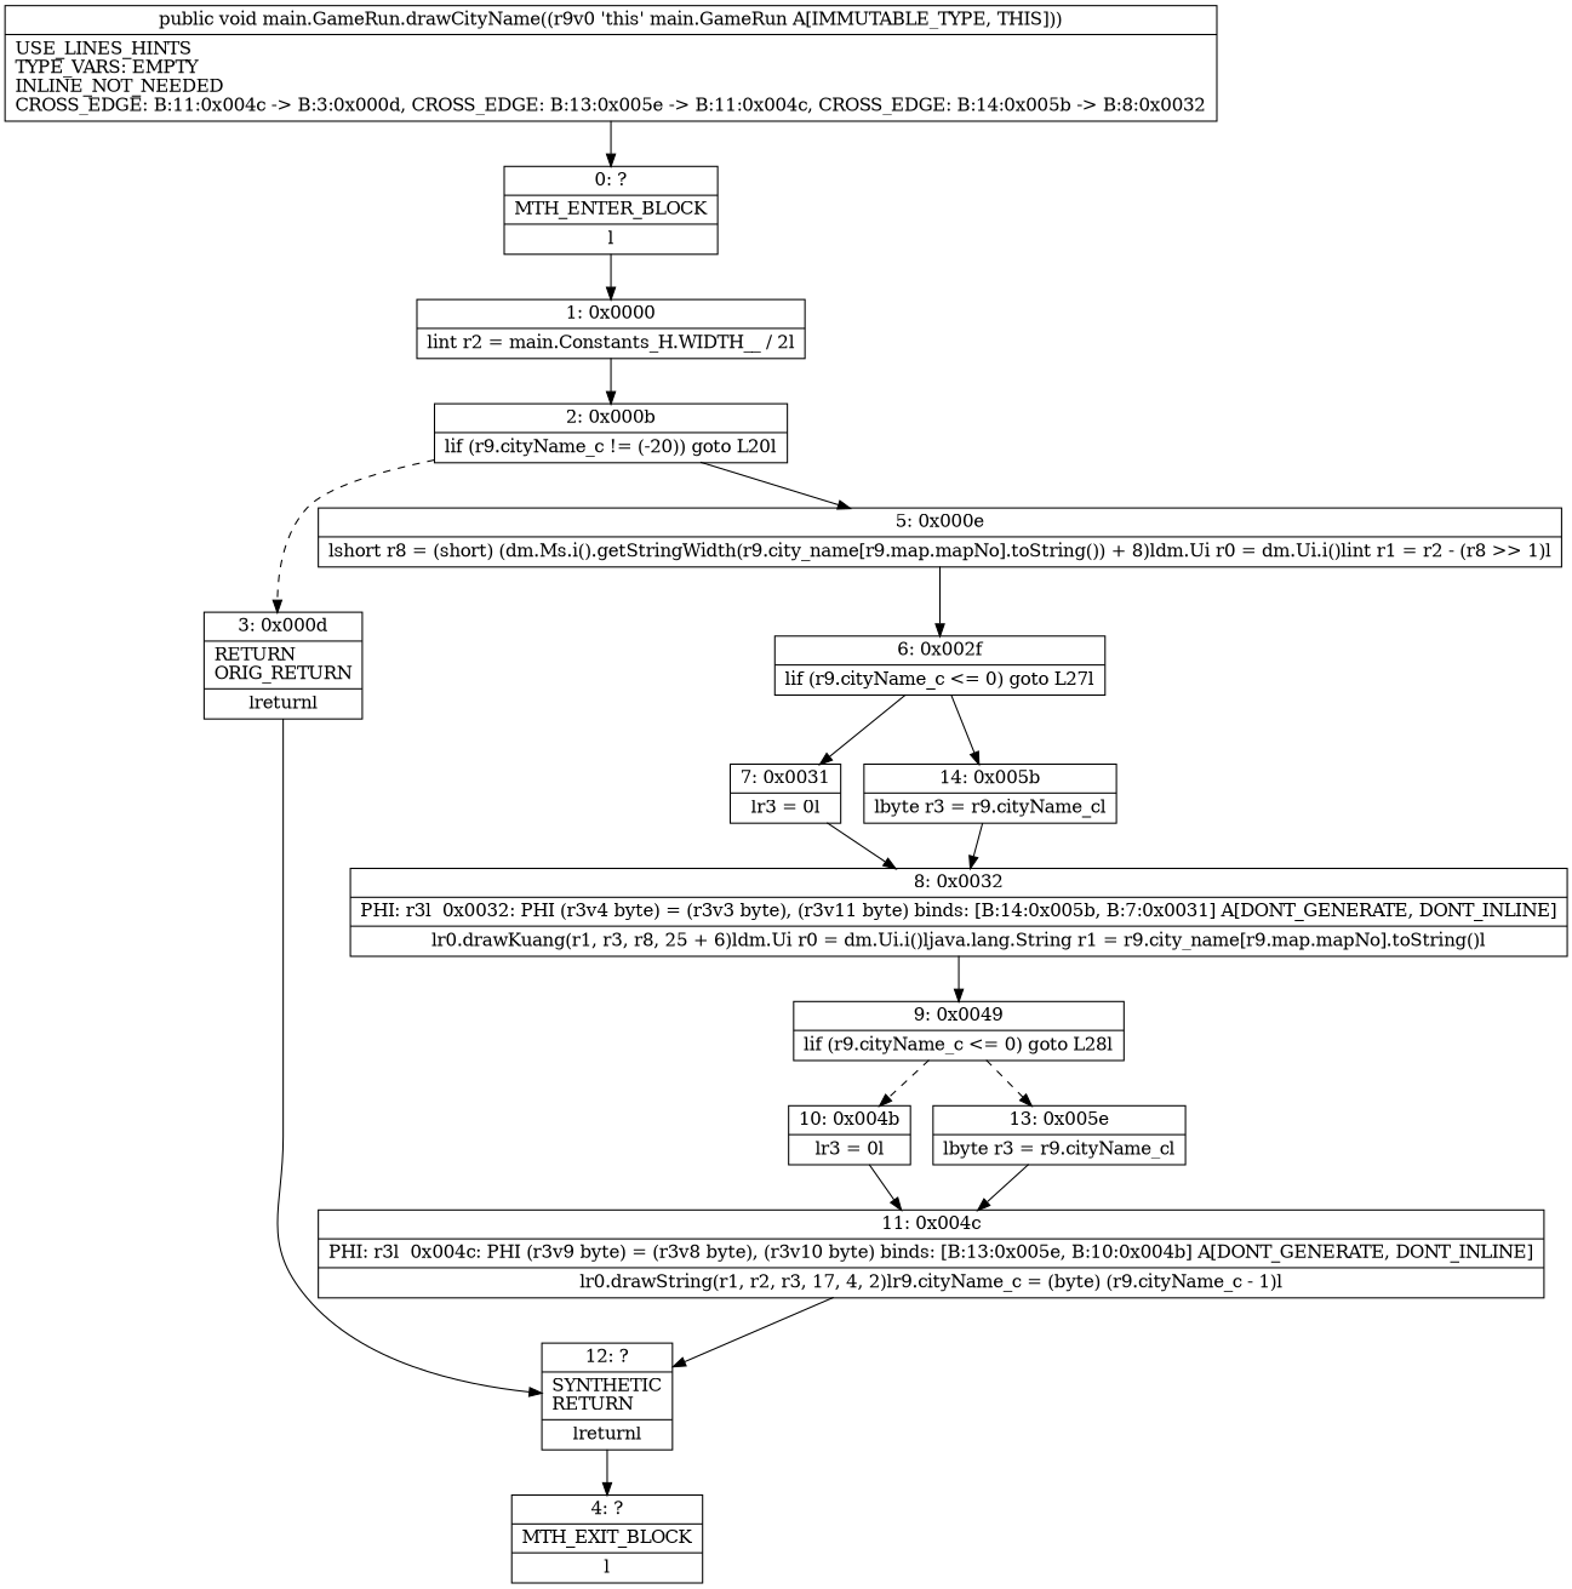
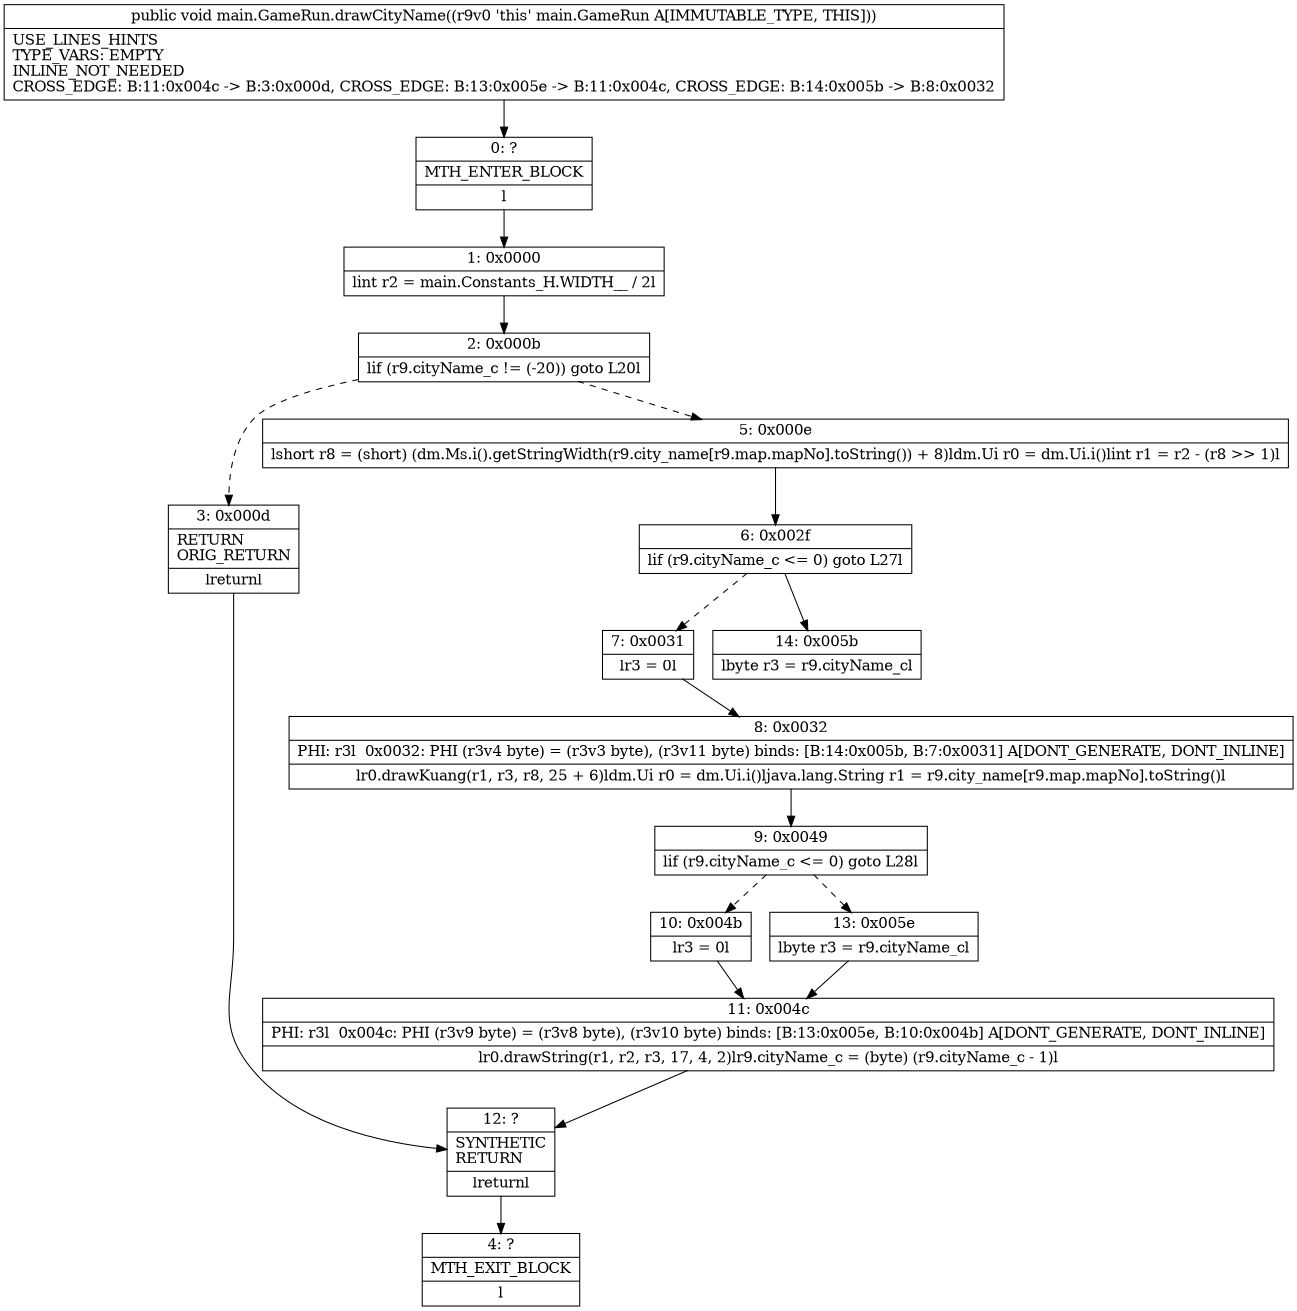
  digraph {
    node [shape=record]
    n1 [label="{0\:\ ?|MTH_ENTER_BLOCK\l|l}"]
    n2 [label="{1\:\ 0x0000|lint r2 = main.Constants_H.WIDTH__ \/ 2l}"]
    n3 [label="{2\:\ 0x000b|lif (r9.cityName_c != (\-20)) goto L20l}"]
    n4 [label="{3\:\ 0x000d|RETURN\lORIG_RETURN\l|lreturnl}"]
    n5 [label="{5\:\ 0x000e|lshort r8 = (short) (dm.Ms.i().getStringWidth(r9.city_name[r9.map.mapNo].toString()) + 8)ldm.Ui r0 = dm.Ui.i()lint r1 = r2 \- (r8 \>\> 1)l}"]
    n6 [label="{12\:\ ?|SYNTHETIC\lRETURN\l|lreturnl}"]
    n7 [label="{6\:\ 0x002f|lif (r9.cityName_c \<= 0) goto L27l}"]
    n8 [label="{4\:\ ?|MTH_EXIT_BLOCK\l|l}"]
    n9 [label="{7\:\ 0x0031|lr3 = 0l}"]
    n10 [label="{14\:\ 0x005b|lbyte r3 = r9.cityName_cl}"]
    n11 [label="{8\:\ 0x0032|PHI: r3l  0x0032: PHI (r3v4 byte) = (r3v3 byte), (r3v11 byte) binds: [B:14:0x005b, B:7:0x0031] A[DONT_GENERATE, DONT_INLINE]\l|lr0.drawKuang(r1, r3, r8, 25 + 6)ldm.Ui r0 = dm.Ui.i()ljava.lang.String r1 = r9.city_name[r9.map.mapNo].toString()l}"]
    n12 [label="{9\:\ 0x0049|lif (r9.cityName_c \<= 0) goto L28l}"]
    n13 [label="{10\:\ 0x004b|lr3 = 0l}"]
    n14 [label="{13\:\ 0x005e|lbyte r3 = r9.cityName_cl}"]
    n15 [label="{11\:\ 0x004c|PHI: r3l  0x004c: PHI (r3v9 byte) = (r3v8 byte), (r3v10 byte) binds: [B:13:0x005e, B:10:0x004b] A[DONT_GENERATE, DONT_INLINE]\l|lr0.drawString(r1, r2, r3, 17, 4, 2)lr9.cityName_c = (byte) (r9.cityName_c \- 1)l}"]
    n16 [label="{public void main.GameRun.drawCityName((r9v0 'this' main.GameRun A[IMMUTABLE_TYPE, THIS]))  | USE_LINES_HINTS\lTYPE_VARS: EMPTY\lINLINE_NOT_NEEDED\lCROSS_EDGE: B:11:0x004c \-\> B:3:0x000d, CROSS_EDGE: B:13:0x005e \-\> B:11:0x004c, CROSS_EDGE: B:14:0x005b \-\> B:8:0x0032\l}"]
    n1 -> n2
    n2 -> n3
    n3 -> n4 [style=dashed]
-   n3 -> n5
+   n3 -> n5 [style=dashed]
    n4 -> n6
    n5 -> n7
    n6 -> n8
-   n7 -> n9 [style=solid]
+   n7 -> n9 [style=dashed]
    n7 -> n10
    n9 -> n11
-   n10 -> n11
    n11 -> n12
    n12 -> n13 [style=dashed]
    n12 -> n14 [style=dashed]
    n13 -> n15
    n14 -> n15
    n15 -> n6
    n16 -> n1
  }
